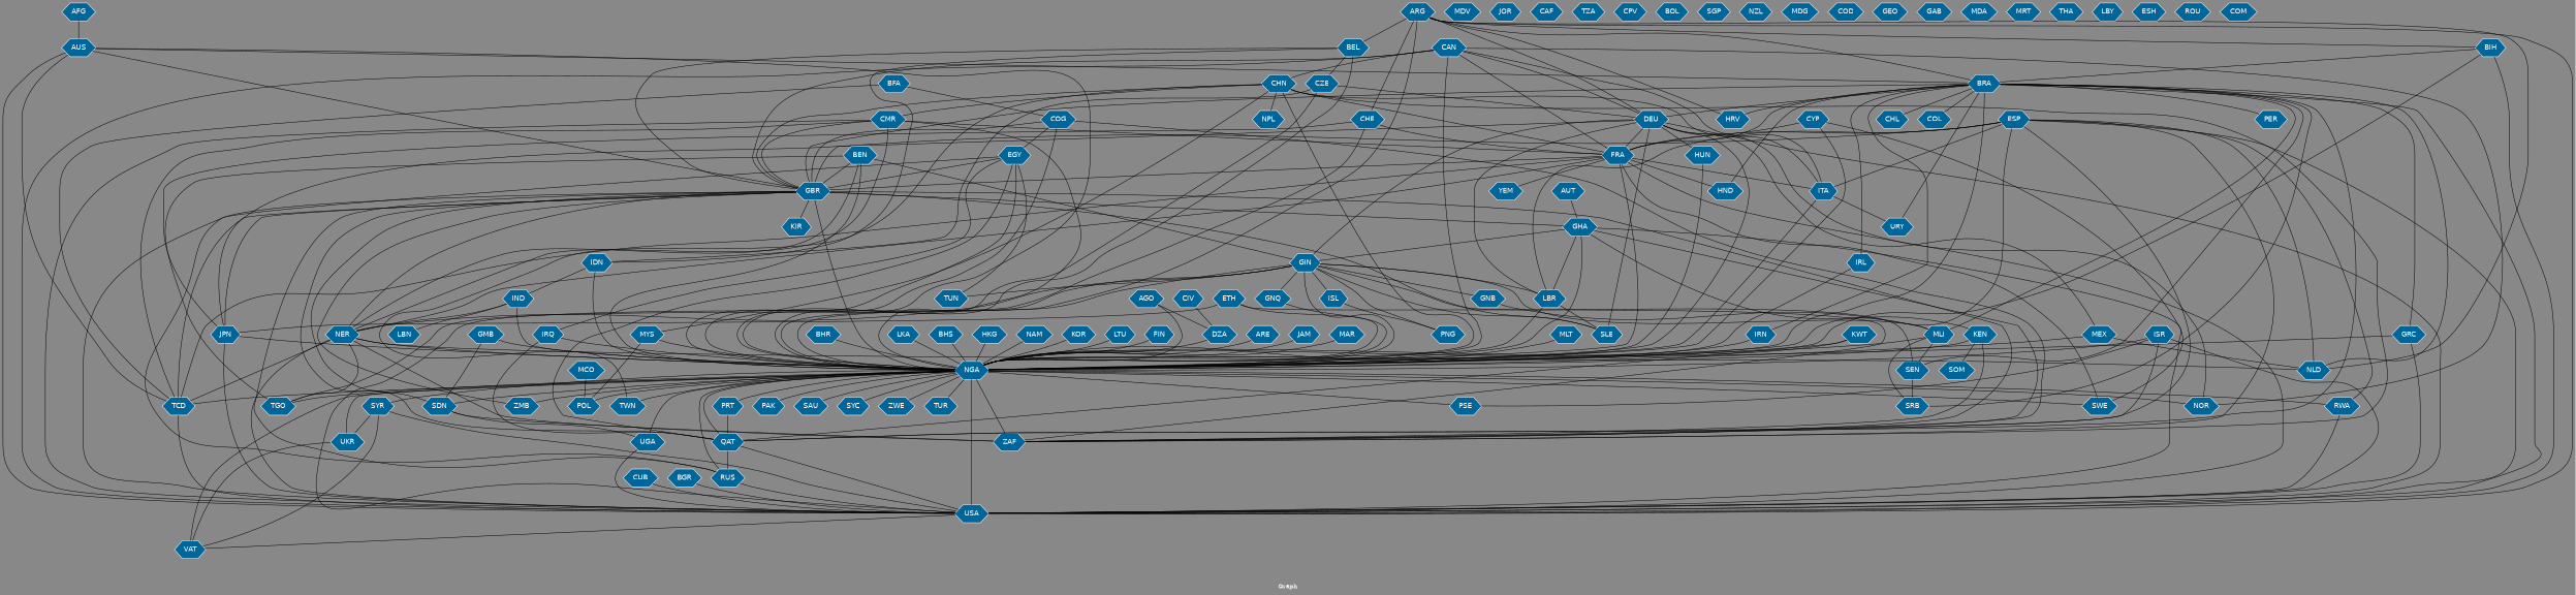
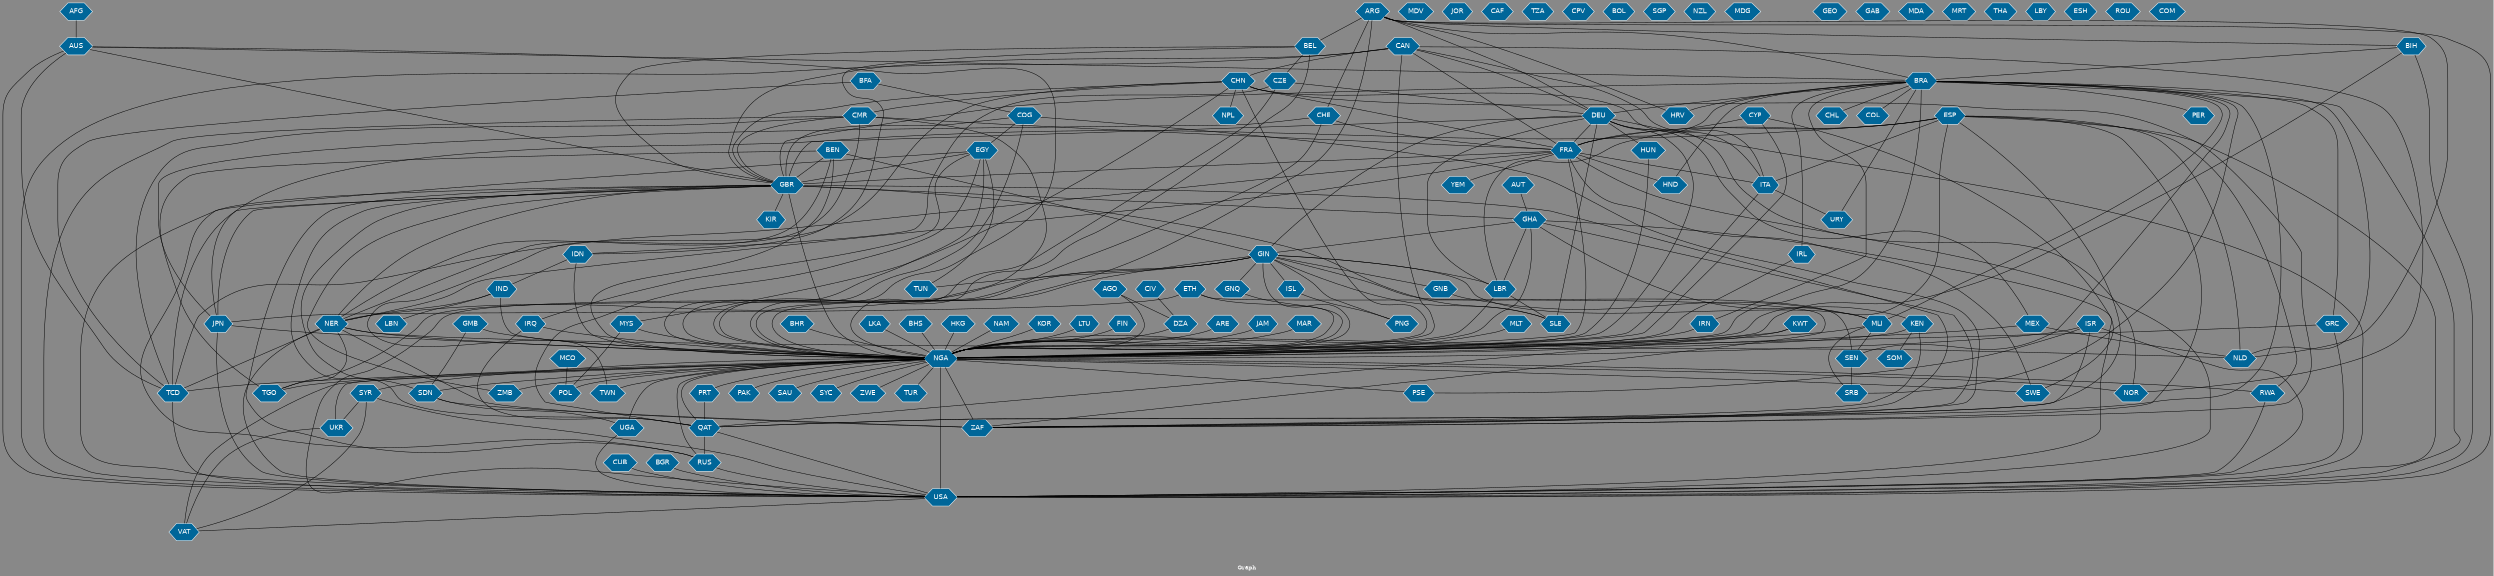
  graph {
    bgcolor="#888888"
    fontcolor=white
    fontsize=12
    label="Graph"
    node [color=white fillcolor="#006699" fontcolor=white fontname=Helvetica shape=hexagon style=filled]
    edge [arrowhead=open color=black fontcolor=white fontname=Courier fontsize=12 weight=1]
    n1 [label=NGA]
    n2 [label=USA]
    n3 [label=TUR]
    n4 [label=PSE]
    n5 [label=ZAF]
    n6 [label=TCD]
    n7 [label=PAK]
    n8 [label=TWN]
    n9 [label=UKR]
    n10 [label=RUS]
    n11 [label=QAT]
    n12 [label=TGO]
    n13 [label=PRT]
    n14 [label=SDN]
    n15 [label=SAU]
    n16 [label=UGA]
    n17 [label=POL]
    n18 [label=SWE]
    n19 [label=VAT]
    n20 [label=RWA]
    n21 [label=ZMB]
    n22 [label=SYC]
    n23 [label=NOR]
    n24 [label=SYR]
    n25 [label=ZWE]
    n26 [label=NLD]
    n27 [label=BRA]
    n28 [label=DEU]
    n29 [label=GBR]
    n30 [label=FRA]
    n31 [label=IRN]
    n32 [label=URY]
    n33 [label=HRV]
    n34 [label=SEN]
    n35 [label=GRC]
    n36 [label=SRB]
    n37 [label=MLI]
    n38 [label=IRL]
    n39 [label=CHL]
    n40 [label=HND]
    n41 [label=COL]
    n42 [label=PER]
    n43 [label=LBR]
    n44 [label=SLE]
    n45 [label=MEX]
    n46 [label=GIN]
    n47 [label=HUN]
    n48 [label=NER]
    n49 [label=JPN]
    n50 [label=GHA]
    n51 [label=KIR]
    n52 [label=ITA]
    n53 [label=YEM]
    n54 [label=CMR]
    n55 [label=TUN]
    n56 [label=PNG]
    n57 [label=ISL]
    n58 [label=GNQ]
    n59 [label=GNB]
    n60 [label=KEN]
    n61 [label=ARE]
    n62 [label=JAM]
    n63 [label=EGY]
    n64 [label=IRQ]
    n65 [label=ETH]
    n66 [label=AUS]
    n67 [label=BEN]
    n68 [label=ARG]
    n69 [label=CHE]
    n70 [label=BIH]
    n71 [label=BEL]
    n72 [label=IDN]
    n73 [label=CZE]
    n74 [label=MDV]
    n75 [label=COG]
    n76 [label=JOR]
    n77 [label=CHN]
    n78 [label=MYS]
    n79 [label=NPL]
    n80 [label=CAN]
    n81 [label=ESP]
    n82 [label=SOM]
    n83 [label=MAR]
    n84 [label=IND]
    n85 [label=LBN]
    n86 [label=CAF]
    n87 [label=MLT]
    n88 [label=BHR]
    n89 [label=TZA]
    n90 [label=CUB]
    n91 [label=MCO]
    n92 [label=ISR]
    n93 [label=LKA]
    n94 [label=CPV]
    n95 [label=KWT]
    n96 [label=BHS]
    n97 [label=CIV]
    n98 [label=DZA]
    n99 [label=BFA]
    n100 [label=BOL]
    n101 [label=CYP]
    n102 [label=SGP]
    n103 [label=AUT]
    n104 [label=NZL]
    n105 [label=MDG]
    n106 [label=GMB]
    n107 [label=AGO]
-   n108 [label=COD]
    n109 [label=GEO]
    n110 [label=GAB]
    n111 [label=MDA]
    n112 [label=HKG]
    n113 [label=NAM]
    n114 [label=MRT]
    n115 [label=THA]
    n116 [label=LBY]
    n117 [label=KOR]
    n118 [label=LTU]
    n119 [label=ESH]
    n120 [label=AFG]
    n121 [label=ROU]
    n122 [label=COM]
    n123 [label=BGR]
    n124 [label=FIN]
    n1 -- n2 [weight=163]
    n1 -- n3 [weight=3]
    n1 -- n4 [weight=4]
    n1 -- n5 [weight=26]
    n1 -- n6 [weight=14]
    n1 -- n7 [weight=9]
    n1 -- n8 [weight=2]
    n1 -- n9 [weight=6]
    n1 -- n10 [weight=4]
    n1 -- n11 [weight=2]
    n1 -- n12 [weight=2]
    n1 -- n13
    n1 -- n14 [weight=7]
    n1 -- n15 [weight=2]
    n1 -- n16
    n1 -- n17 [weight=2]
    n1 -- n18
    n1 -- n19 [weight=3]
    n1 -- n20
    n1 -- n21
    n1 -- n22
    n1 -- n23 [weight=3]
    n1 -- n24
    n1 -- n25
    n2 -- n19 [weight=2]
    n6 -- n2 [weight=2]
    n9 -- n19
    n10 -- n2 [weight=5]
    n11 -- n2 [weight=2]
    n11 -- n10 [weight=2]
    n13 -- n11
    n14 -- n5
    n14 -- n16
    n16 -- n2
    n20 -- n2
    n24 -- n2
    n24 -- n9
    n24 -- n19
    n27 -- n1 [weight=12]
    n27 -- n2 [weight=2]
    n27 -- n11
    n27 -- n26 [weight=2]
    n27 -- n28 [weight=2]
    n27 -- n29
    n27 -- n30
    n27 -- n31
    n27 -- n32
    n27 -- n33 [weight=2]
    n27 -- n34
    n27 -- n35
    n27 -- n36
    n27 -- n37
    n27 -- n38
    n27 -- n39 [weight=3]
    n27 -- n40
    n27 -- n41
    n27 -- n42
    n28 -- n1 [weight=11]
    n28 -- n2 [weight=2]
    n28 -- n23
    n28 -- n29
    n28 -- n30 [weight=3]
    n28 -- n43
    n28 -- n44
    n28 -- n45
    n28 -- n46
    n28 -- n47 [weight=2]
    n29 -- n1 [weight=57]
    n29 -- n2 [weight=13]
    n29 -- n5
    n29 -- n6 [weight=2]
    n29 -- n10
    n29 -- n11
    n29 -- n14 [weight=2]
    n29 -- n21
    n29 -- n44
    n29 -- n48
    n29 -- n49
    n29 -- n50
    n29 -- n51
    n30 -- n1 [weight=11]
    n30 -- n2 [weight=2]
    n30 -- n6
    n30 -- n18
    n30 -- n29 [weight=2]
    n30 -- n40 [weight=2]
    n30 -- n48
    n30 -- n52
    n30 -- n53
    n31 -- n1 [weight=5]
    n34 -- n36
    n35 -- n1
    n35 -- n2
    n37 -- n1 [weight=3]
    n37 -- n34
    n37 -- n36
    n38 -- n1
    n43 -- n1 [weight=5]
    n43 -- n44 [weight=4]
    n45 -- n1 [weight=2]
    n45 -- n26
    n46 -- n1 [weight=6]
    n46 -- n2
    n46 -- n12
    n46 -- n34
    n46 -- n37
    n46 -- n43 [weight=4]
    n46 -- n44 [weight=3]
    n46 -- n48 [weight=2]
    n46 -- n55
    n46 -- n56
    n46 -- n57
    n46 -- n58 [weight=5]
    n46 -- n59
    n47 -- n1
    n48 -- n1 [weight=15]
    n48 -- n2
    n48 -- n5
    n48 -- n6 [weight=11]
    n48 -- n12
    n48 -- n26 [weight=4]
    n49 -- n1 [weight=8]
    n49 -- n2
    n50 -- n1 [weight=14]
    n50 -- n2 [weight=2]
    n50 -- n5
    n50 -- n43
    n50 -- n46
    n50 -- n60
    n52 -- n1 [weight=5]
    n52 -- n32
    n54 -- n1 [weight=12]
    n54 -- n2
    n54 -- n6 [weight=3]
    n54 -- n29
    n54 -- n30
    n54 -- n48 [weight=2]
    n57 -- n56
    n58 -- n1
    n59 -- n37
    n60 -- n1 [weight=6]
    n60 -- n5 [weight=2]
    n60 -- n82
    n61 -- n1
    n62 -- n1
    n63 -- n1 [weight=12]
    n63 -- n10
    n63 -- n11
    n63 -- n29 [weight=2]
    n63 -- n55
    n63 -- n64
    n64 -- n1
    n64 -- n11
    n65 -- n1 [weight=3]
    n65 -- n5
    n65 -- n49
    n66 -- n1
    n66 -- n2
    n66 -- n6
    n66 -- n27
    n66 -- n29
    n67 -- n1 [weight=3]
    n67 -- n12
    n67 -- n29
    n67 -- n46
    n67 -- n48
    n68 -- n1 [weight=3]
    n68 -- n2
    n68 -- n26
    n68 -- n27
    n68 -- n28
    n68 -- n33
    n68 -- n69 [weight=4]
    n68 -- n70
    n68 -- n71
    n69 -- n1 [weight=6]
    n69 -- n30
    n69 -- n49
    n70 -- n1 [weight=3]
    n70 -- n2
    n70 -- n27 [weight=2]
    n71 -- n1 [weight=4]
    n71 -- n29
    n71 -- n72
    n71 -- n73
    n72 -- n1 [weight=14]
    n72 -- n84
    n73 -- n1
    n73 -- n28
    n73 -- n72
    n75 -- n1 [weight=5]
    n75 -- n5
    n75 -- n29
    n75 -- n63 [weight=2]
    n77 -- n1 [weight=19]
    n77 -- n5
    n77 -- n8
    n77 -- n29
    n77 -- n30
    n77 -- n52 [weight=2]
    n77 -- n54 [weight=3]
    n77 -- n78
    n77 -- n79
    n78 -- n1 [weight=3]
    n78 -- n17
    n80 -- n1 [weight=7]
    n80 -- n2
    n80 -- n23
    n80 -- n28 [weight=2]
    n80 -- n29
    n80 -- n30
    n80 -- n52 [weight=3]
    n80 -- n77 [weight=2]
    n81 -- n1 [weight=3]
    n81 -- n2 [weight=2]
    n81 -- n5
    n81 -- n11
    n81 -- n20
    n81 -- n26 [weight=2]
    n81 -- n30 [weight=2]
    n81 -- n43 [weight=3]
    n81 -- n49
    n81 -- n52
    n83 -- n1 [weight=5]
    n84 -- n1 [weight=14]
    n84 -- n48
    n84 -- n85
    n87 -- n1
    n88 -- n1 [weight=3]
    n90 -- n2
    n91 -- n17
    n92 -- n1 [weight=7]
    n92 -- n2
    n92 -- n4
    n92 -- n5 [weight=2]
    n93 -- n1
    n95 -- n1
    n95 -- n11
    n96 -- n1 [weight=4]
    n97 -- n98
    n98 -- n1 [weight=2]
    n99 -- n6
    n99 -- n75
    n101 -- n1 [weight=2]
    n101 -- n18
    n101 -- n30
    n103 -- n50
    n106 -- n1
    n106 -- n14
    n107 -- n1 [weight=2]
    n107 -- n98
    n112 -- n1
    n113 -- n1 [weight=2]
    n117 -- n1 [weight=2]
    n118 -- n1
    n120 -- n66
    n123 -- n2
    n124 -- n1
  }
